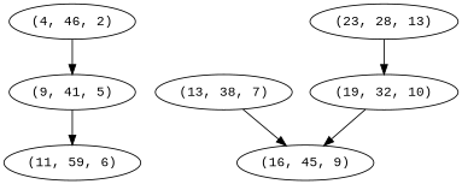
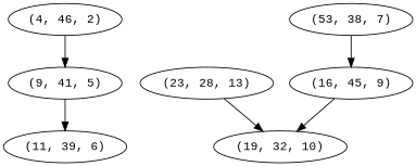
  digraph {
    fontname="Liberation Mono"
    node [fontname="Liberation Mono"]
    edge [fontname="Liberation Mono"]
    "(4, 46, 2)"
    "(9, 41, 5)"
-   "(11, 39, 6)" [label="(11, 59, 6)"]
+   "(11, 39, 6)"
    n4 [label="(16, 45, 9)"]
-   "(13, 38, 7)"
+   "(13, 38, 7)" [label="(53, 38, 7)"]
    "(19, 32, 10)"
    "(23, 28, 13)"
    "(4, 46, 2)" -> "(9, 41, 5)"
    "(9, 41, 5)" -> "(11, 39, 6)"
-   "(19, 32, 10)" -> n4
+   n4 -> "(19, 32, 10)"
    "(13, 38, 7)" -> n4
    "(23, 28, 13)" -> "(19, 32, 10)"
  }
